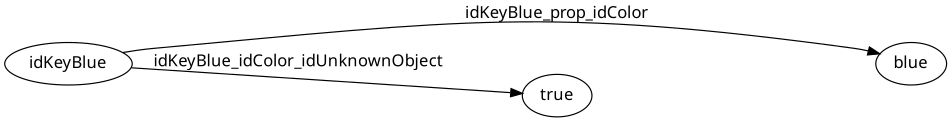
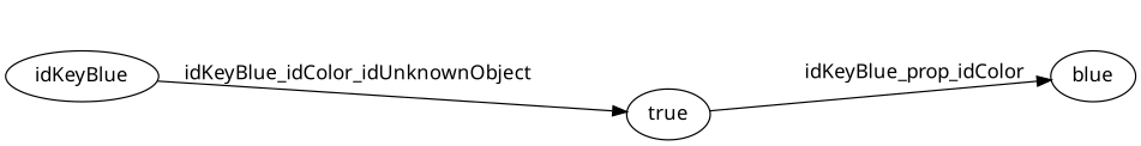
  strict digraph {
    fontname="Noto Sans"
    rankdir=LR
    node [fontname="Noto Sans"]
    edge [edge_type=property fontname="Noto Sans"]
    idKeyBlue [node_type=entity_node root=root]
    blue
    true
-   idKeyBlue -> blue [label=idKeyBlue_prop_idColor]
+   true -> blue [label=idKeyBlue_prop_idColor]
    idKeyBlue -> true [label=idKeyBlue_idColor_idUnknownObject]
  }
